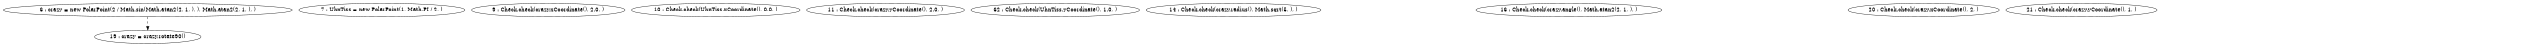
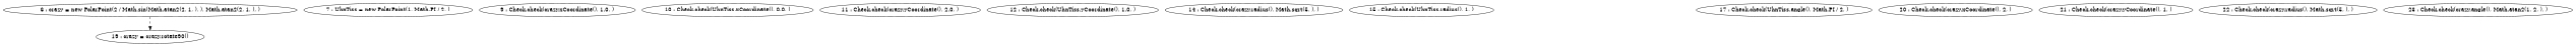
  digraph {
    "6 : crazy = new PolarPoint(2 / Math.sin(Math.atan2(2, 1, ), ), Math.atan2(2, 1, ), )"
    "19 : crazy = crazy.rotate90()"
    "7 : UhnTiss = new PolarPoint(1, Math.PI / 2, )"
-   "9 : Check.check(crazy.xCoordinate(), 1.0, )" [label="9 : Check.check(crazy.xCoordinate(), 2.0, )"]
+   "9 : Check.check(crazy.xCoordinate(), 1.0, )"
    "10 : Check.check(UhnTiss.xCoordinate(), 0.0, )"
    "11 : Check.check(crazy.yCoordinate(), 2.0, )"
-   "12 : Check.check(UhnTiss.yCoordinate(), 1.0, )" [label="62 : Check.check(UhnTiss.yCoordinate(), 1.0, )"]
+   "12 : Check.check(UhnTiss.yCoordinate(), 1.0, )"
    "14 : Check.check(crazy.radius(), Math.sqrt(5, ), )"
-   "16 : Check.check(crazy.angle(), Math.atan2(2, 1, ), )"
+   "15 : Check.check(UhnTiss.radius(), 1, )"
+   "17 : Check.check(UhnTiss.angle(), Math.PI / 2, )"
    "20 : Check.check(crazy.xCoordinate(), 2, )"
    "21 : Check.check(crazy.yCoordinate(), 1, )"
+   "22 : Check.check(crazy.radius(), Math.sqrt(5, ), )"
+   "23 : Check.check(crazy.angle(), Math.atan2(1, 2, ), )"
    "6 : crazy = new PolarPoint(2 / Math.sin(Math.atan2(2, 1, ), ), Math.atan2(2, 1, ), )" -> "19 : crazy = crazy.rotate90()" [style=dashed]
  }
